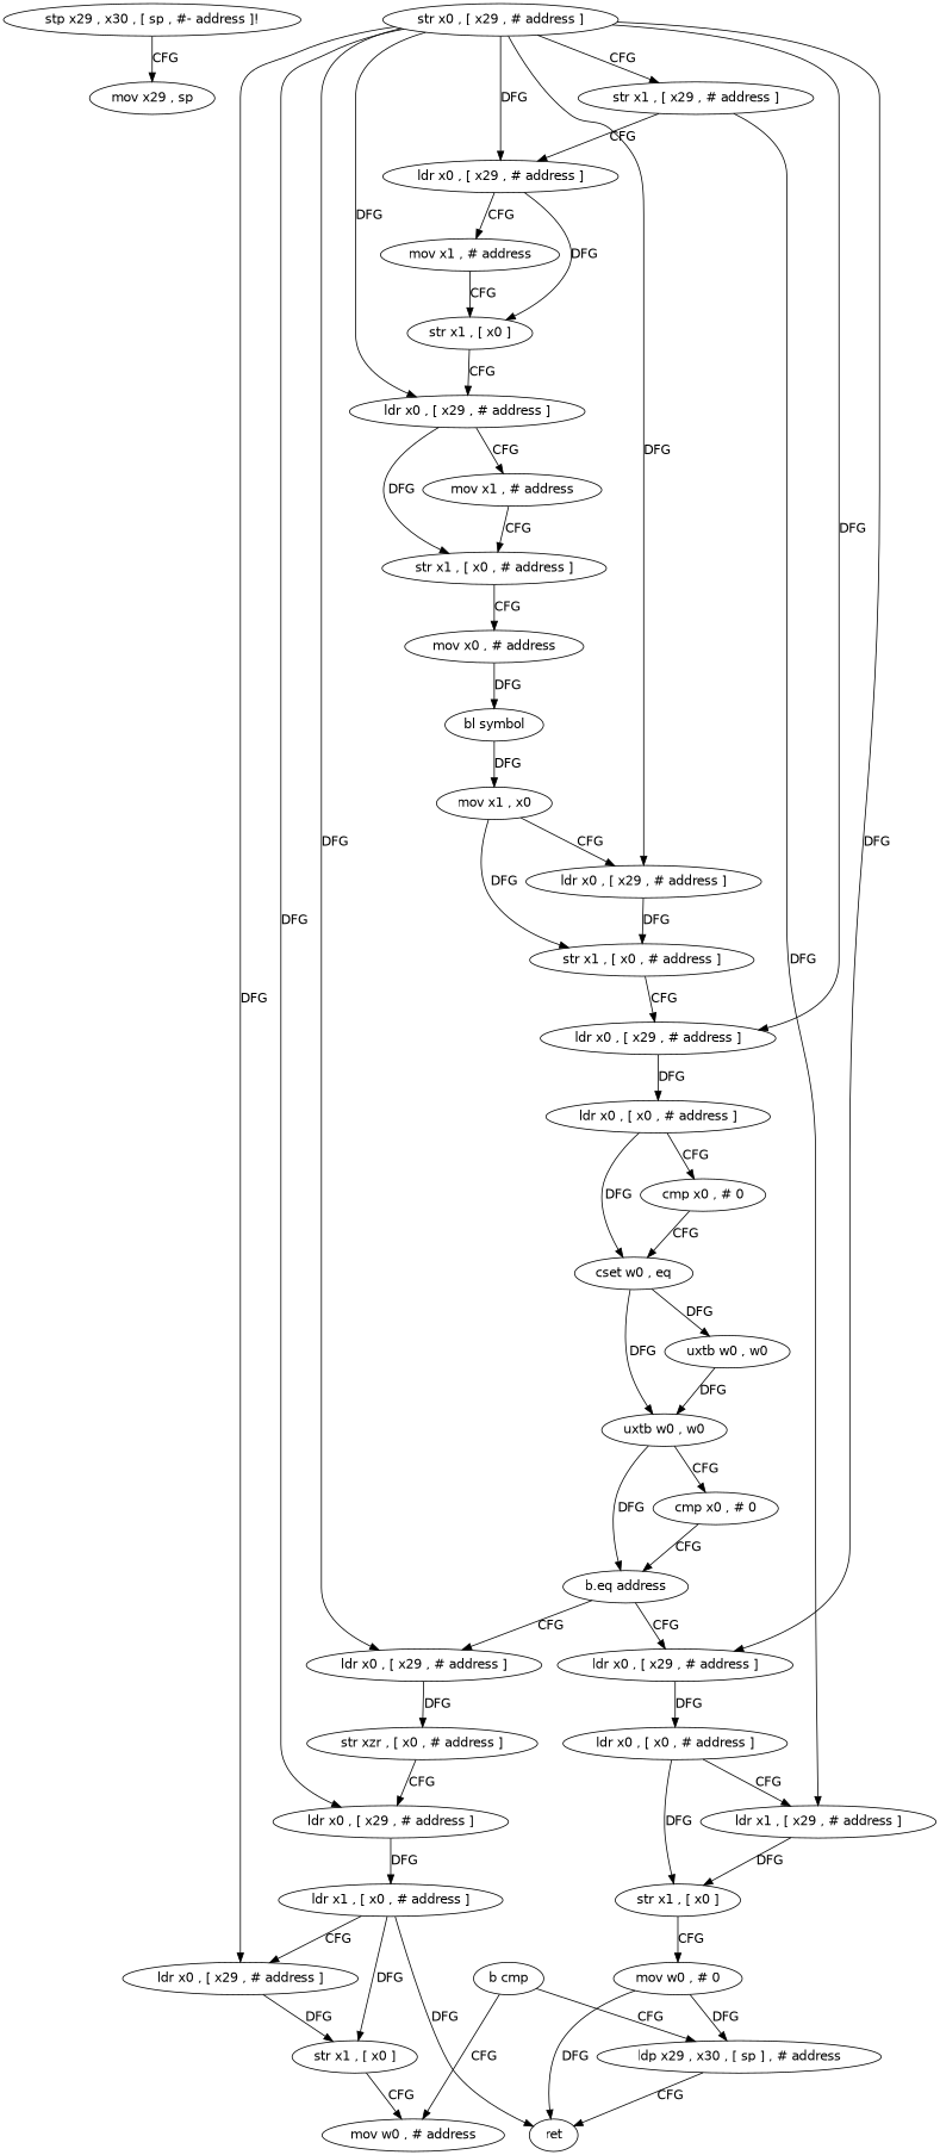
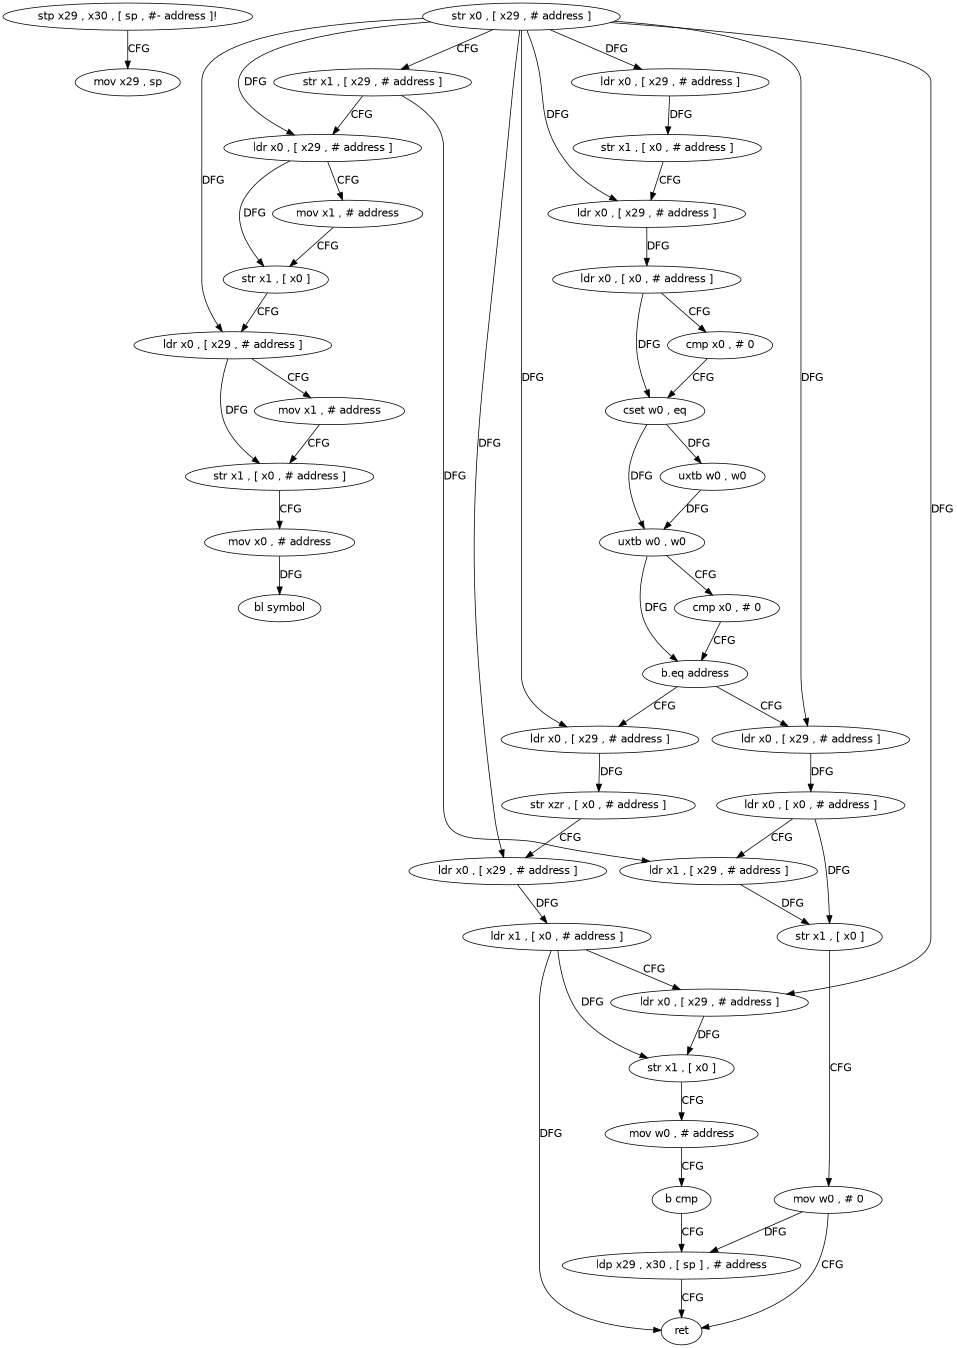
  digraph {
    fontname="DejaVu Sans"
    node [fontname="DejaVu Sans"]
    edge [fontname="DejaVu Sans"]
    n1 [label="stp x29 , x30 , [ sp , #- address ]!"]
    n2 [label="mov x29 , sp"]
    n3 [label="str x0 , [ x29 , # address ]"]
    n4 [label="str x1 , [ x29 , # address ]"]
    n5 [label="ldr x0 , [ x29 , # address ]"]
    n6 [label="ldr x0 , [ x29 , # address ]"]
    n7 [label="ldr x0 , [ x29 , # address ]"]
    n8 [label="ldr x0 , [ x29 , # address ]"]
    n9 [label="ldr x0 , [ x29 , # address ]"]
    n10 [label="ldr x0 , [ x29 , # address ]"]
    n11 [label="ldr x0 , [ x29 , # address ]"]
    n12 [label="ldr x0 , [ x29 , # address ]"]
    n13 [label="ldr x1 , [ x29 , # address ]"]
    n14 [label="mov x1 , # address"]
    n15 [label="str x1 , [ x0 ]"]
    n16 [label="mov x1 , # address"]
    n17 [label="str x1 , [ x0 , # address ]"]
    n18 [label="str x1 , [ x0 , # address ]"]
    n19 [label="ldr x0 , [ x0 , # address ]"]
    n20 [label="ldr x0 , [ x0 , # address ]"]
    n21 [label="str xzr , [ x0 , # address ]"]
    n22 [label="ldr x1 , [ x0 , # address ]"]
    n23 [label="str x1 , [ x0 ]"]
    n24 [label="str x1 , [ x0 ]"]
    n25 [label="mov x0 , # address"]
    n26 [label="bl symbol"]
-   n27 [label="mov x1 , x0"]
    n28 [label="cmp x0 , # 0"]
    n29 [label="cset w0 , eq"]
    n30 [label="uxtb w0 , w0"]
    n31 [label="uxtb w0 , w0"]
    n32 [label="cmp x0 , # 0"]
    n33 [label="b.eq address"]
    n34 [label="mov w0 , # 0"]
    n35 [label="ldp x29 , x30 , [ sp ] , # address"]
    n36 [label=ret]
    n37 [label="mov w0 , # address"]
    n38 [label="b cmp"]
    n1 -> n2 [label=CFG]
    n3 -> n4 [label=CFG]
    n3 -> n5 [label=DFG]
    n3 -> n6 [label=DFG]
    n3 -> n7 [label=DFG]
    n3 -> n8 [label=DFG]
    n3 -> n9 [label=DFG]
    n3 -> n10 [label=DFG]
    n3 -> n11 [label=DFG]
    n3 -> n12 [label=DFG]
    n4 -> n5 [label=CFG]
    n4 -> n13 [label=DFG]
    n5 -> n14 [label=CFG]
    n5 -> n15 [label=DFG]
    n6 -> n16 [label=CFG]
    n6 -> n17 [label=DFG]
    n7 -> n18 [label=DFG]
    n8 -> n19 [label=DFG]
    n9 -> n20 [label=DFG]
    n10 -> n21 [label=DFG]
    n11 -> n22 [label=DFG]
    n12 -> n23 [label=DFG]
    n13 -> n24 [label=DFG]
    n14 -> n15 [label=CFG]
    n15 -> n6 [label=CFG]
    n16 -> n17 [label=CFG]
    n17 -> n25 [label=CFG]
    n18 -> n8 [label=CFG]
    n19 -> n28 [label=CFG]
    n19 -> n29 [label=DFG]
    n20 -> n13 [label=CFG]
    n20 -> n24 [label=DFG]
    n21 -> n11 [label=CFG]
    n22 -> n12 [label=CFG]
    n22 -> n23 [label=DFG]
    n22 -> n36 [label=DFG]
    n23 -> n37 [label=CFG]
    n24 -> n34 [label=CFG]
    n25 -> n26 [label=DFG]
-   n26 -> n27 [label=DFG]
-   n27 -> n7 [label=CFG]
-   n27 -> n18 [label=DFG]
    n28 -> n29 [label=CFG]
    n29 -> n30 [label=DFG]
    n29 -> n31 [label=DFG]
    n30 -> n31 [label=DFG]
    n31 -> n32 [label=CFG]
    n31 -> n33 [label=DFG]
    n32 -> n33 [label=CFG]
    n33 -> n9 [label=CFG]
    n33 -> n10 [label=CFG]
    n34 -> n35 [label=DFG]
-   n34 -> n36 [label=DFG]
+   n34 -> n36 [label=CFG]
    n35 -> n36 [label=CFG]
-   n38 -> n37 [label=CFG]
+   n37 -> n38 [label=CFG]
    n38 -> n35 [label=CFG]
  }
